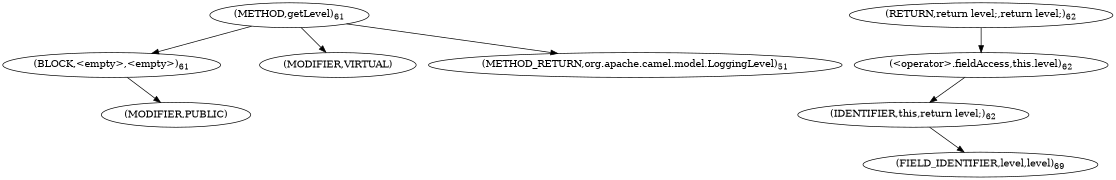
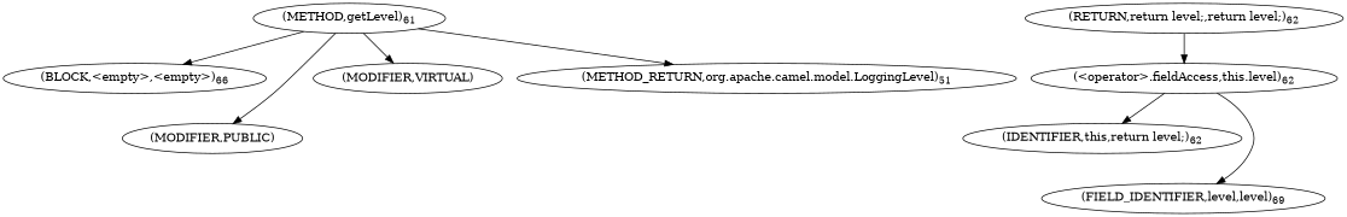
  digraph {
    n1 [label=<(METHOD,getLevel)<SUB>61</SUB>>]
-   n2 [label=<(BLOCK,&lt;empty&gt;,&lt;empty&gt;)<SUB>61</SUB>>]
+   n2 [label=<(BLOCK,&lt;empty&gt;,&lt;empty&gt;)<SUB>66</SUB>>]
    n3 [label=<(MODIFIER,PUBLIC)>]
    n4 [label=<(MODIFIER,VIRTUAL)>]
    n5 [label=<(METHOD_RETURN,org.apache.camel.model.LoggingLevel)<SUB>51</SUB>>]
    n6 [label=<(RETURN,return level;,return level;)<SUB>62</SUB>>]
    n7 [label=<(&lt;operator&gt;.fieldAccess,this.level)<SUB>62</SUB>>]
    n8 [label=<(IDENTIFIER,this,return level;)<SUB>62</SUB>>]
    n9 [label=<(FIELD_IDENTIFIER,level,level)<SUB>69</SUB>>]
    n1 -> n2
-   n2 -> n3
+   n1 -> n3
    n1 -> n4
    n1 -> n5
    n6 -> n7
    n7 -> n8
-   n8 -> n9
+   n7 -> n9
  }
